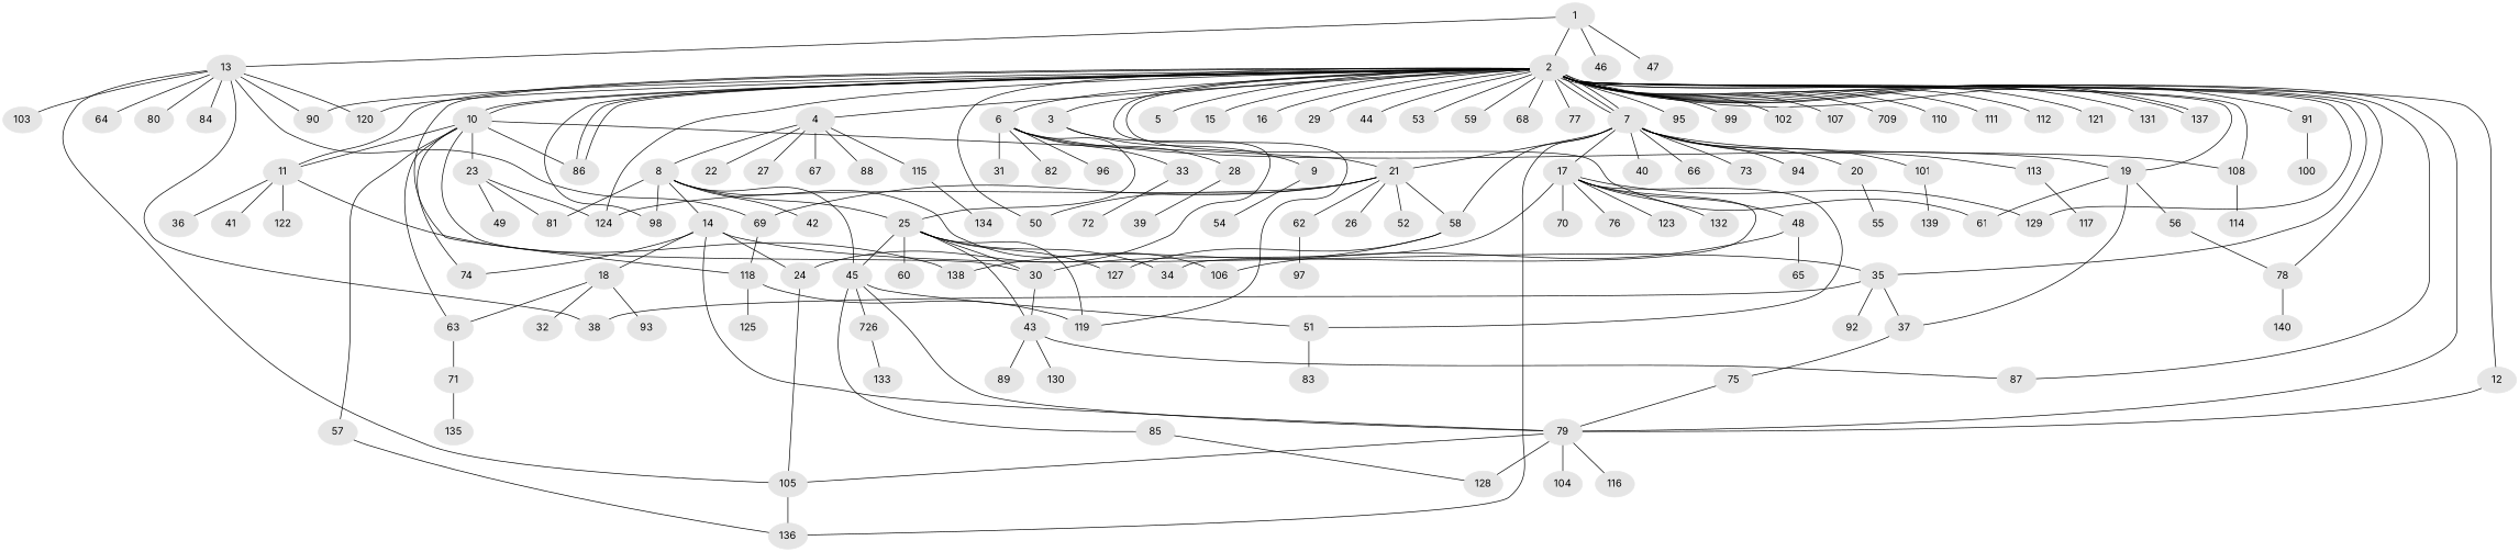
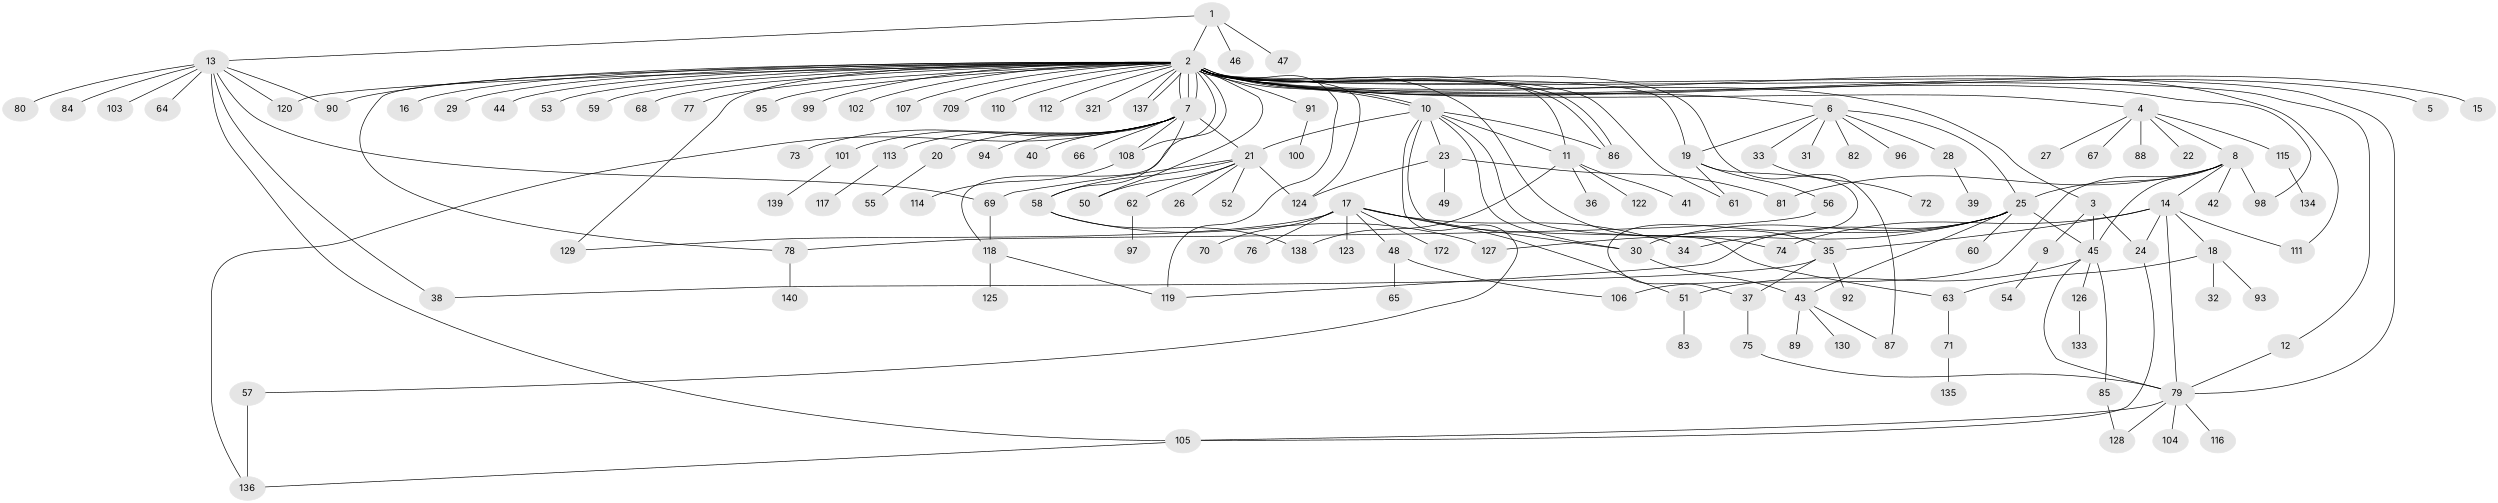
  graph {
    fontname=Inter
    node [color=gray90 fontname=Inter style=filled]
    edge [fontname=Inter]
    1
    2
    13
    46
    47
    3
    4
    5
    6
    7
    10
    11
    12
    15
    16
    19
    29
    35
    44
    50
    53
    59
    61
    68
    77
    78
    79
    86
    87
    90
    91
    95
    98
    99
    102
    107
    108
    n38 [label=709]
    110
    111
    112
    118
    119
    120
-   121
+   121 [label=321]
    124
    129
-   131
    137
    38
    64
    69
    80
    84
    103
    105
    9
    24
    45
    8
    22
    27
    67
    88
    115
    25
    28
    31
    33
    82
    96
    17
    20
    21
    40
    58
    66
    73
    94
    101
    113
    136
    23
    30
    57
    63
    74
    36
    41
    122
    138
    37
    56
    92
    140
    104
    116
    128
    100
    114
    125
    54
    51
    85
-   126 [label=726]
+   126
    14
    42
    81
    106
    134
    34
    43
    60
    127
    39
    72
    48
    70
    76
    123
-   132
+   132 [label=172]
    55
    26
    52
    62
    139
    117
    18
    49
    71
    32
    93
    65
    83
    75
    97
    89
    130
    133
    135
    1 -- 2
    1 -- 13
    1 -- 46
    1 -- 47
    2 -- 3
    2 -- 4
    2 -- 5
    2 -- 6
    2 -- 7
    2 -- 7
    2 -- 7
    2 -- 10
    2 -- 10
    2 -- 11
    2 -- 12
    2 -- 15
    2 -- 16
    2 -- 19
    2 -- 29
    2 -- 35
    2 -- 44
    2 -- 50
    2 -- 53
    2 -- 59
    2 -- 61
    2 -- 68
    2 -- 77
    2 -- 78
    2 -- 79
    2 -- 86
    2 -- 86
    2 -- 87
    2 -- 90
    2 -- 91
    2 -- 95
    2 -- 98
    2 -- 99
    2 -- 102
    2 -- 107
    2 -- 108
    2 -- n38
    2 -- 110
    2 -- 111
    2 -- 112
    2 -- 118
    2 -- 119
    2 -- 120
    2 -- 121
    2 -- 124
    2 -- 129
-   2 -- 131
    2 -- 137
    2 -- 137
    13 -- 90
    13 -- 120
    13 -- 38
    13 -- 64
    13 -- 69
    13 -- 80
    13 -- 84
    13 -- 103
    13 -- 105
    3 -- 9
    3 -- 24
+   3 -- 45
    4 -- 8
    4 -- 22
    4 -- 27
    4 -- 67
    4 -- 88
    4 -- 115
    6 -- 19
    6 -- 25
    6 -- 28
    6 -- 31
    6 -- 33
    6 -- 82
    6 -- 96
    7 -- 108
-   7 -- 17
    7 -- 20
    7 -- 21
    7 -- 40
    7 -- 58
    7 -- 66
    7 -- 73
    7 -- 94
    7 -- 101
    7 -- 113
    7 -- 136
    10 -- 11
    10 -- 86
    10 -- 21
    10 -- 23
    10 -- 30
    10 -- 57
    10 -- 63
    10 -- 74
    11 -- 36
    11 -- 41
    11 -- 122
    11 -- 138
    12 -- 79
    19 -- 61
    19 -- 37
    19 -- 56
    35 -- 38
    35 -- 37
    35 -- 92
    78 -- 140
    79 -- 105
    79 -- 104
    79 -- 116
    79 -- 128
    91 -- 100
    108 -- 114
    118 -- 119
    118 -- 125
    69 -- 118
    105 -- 136
    9 -- 54
    24 -- 105
    45 -- 79
    45 -- 51
    45 -- 85
    45 -- 126
    8 -- 98
    8 -- 45
    8 -- 25
    8 -- 14
    8 -- 42
    8 -- 81
    8 -- 106
    115 -- 134
    25 -- 119
    25 -- 45
    25 -- 30
    25 -- 34
    25 -- 43
    25 -- 60
    25 -- 127
    28 -- 39
    33 -- 72
    17 -- 129
    17 -- 30
    17 -- 51
    17 -- 34
    17 -- 48
    17 -- 70
    17 -- 76
    17 -- 123
    17 -- 132
    20 -- 55
    21 -- 50
    21 -- 124
    21 -- 69
    21 -- 58
    21 -- 26
    21 -- 52
    21 -- 62
    58 -- 138
    58 -- 127
    101 -- 139
    113 -- 117
    23 -- 124
    23 -- 81
    23 -- 49
    30 -- 43
    57 -- 136
    63 -- 71
    37 -- 75
    56 -- 78
    51 -- 83
    85 -- 128
    126 -- 133
    14 -- 35
    14 -- 79
+   14 -- 111
    14 -- 24
    14 -- 74
    14 -- 18
    43 -- 87
    43 -- 89
    43 -- 130
    48 -- 106
    48 -- 65
    62 -- 97
    18 -- 63
    18 -- 32
    18 -- 93
    71 -- 135
    75 -- 79
  }
